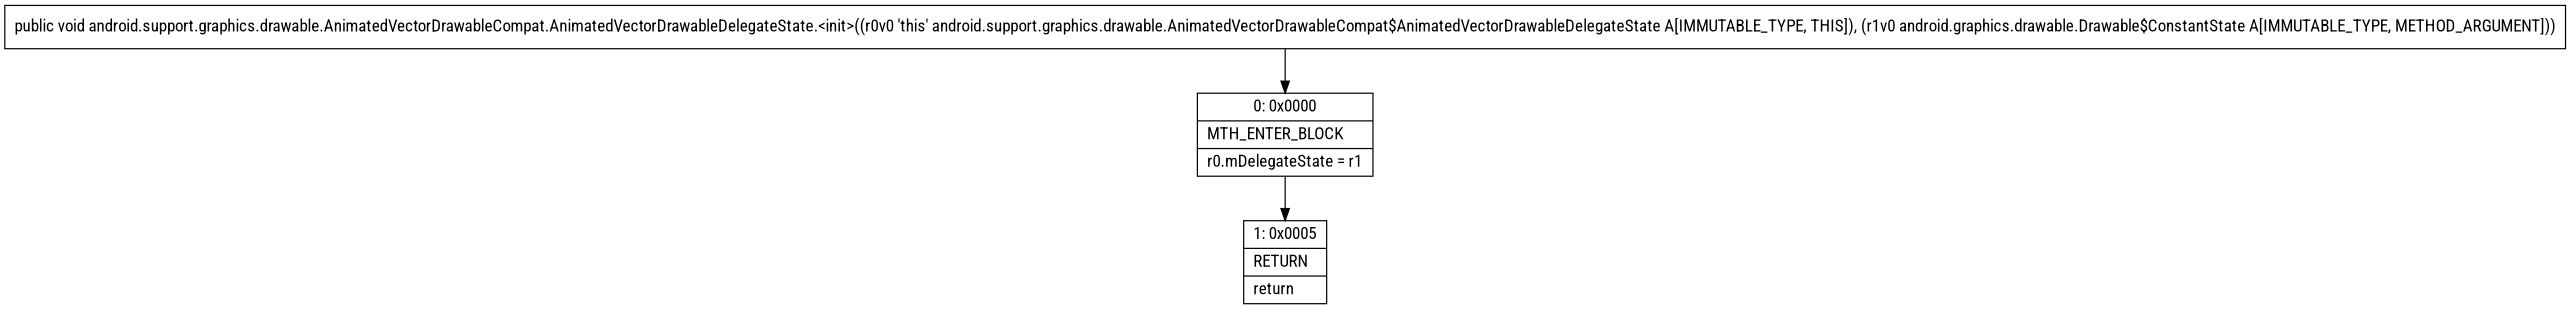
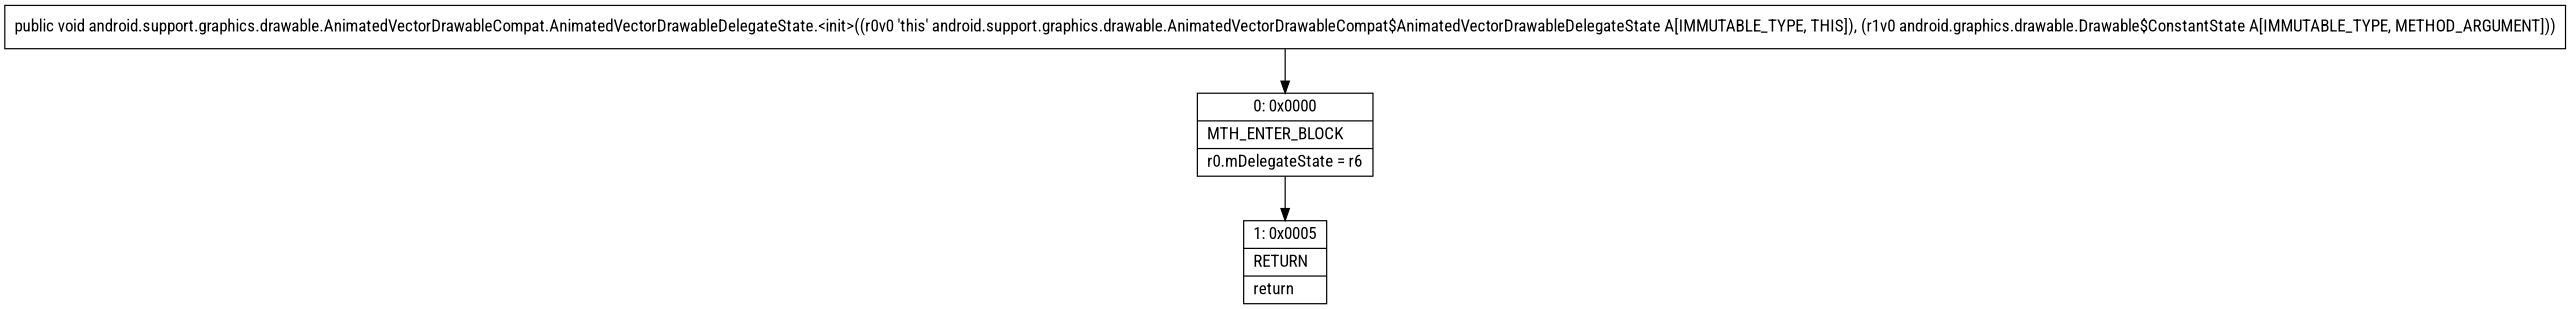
  digraph {
    fontname="Roboto Condensed"
    node [shape=record fontname="Roboto Condensed"]
    edge [fontname="Roboto Condensed"]
-   n1 [label="{0\:\ 0x0000|MTH_ENTER_BLOCK\l|r0.mDelegateState = r1\l}"]
+   n1 [label="{0\:\ 0x0000|MTH_ENTER_BLOCK\l|r0.mDelegateState = r6\l}"]
    n2 [label="{1\:\ 0x0005|RETURN\l|return\l}"]
    n3 [label="{public void android.support.graphics.drawable.AnimatedVectorDrawableCompat.AnimatedVectorDrawableDelegateState.\<init\>((r0v0 'this' android.support.graphics.drawable.AnimatedVectorDrawableCompat$AnimatedVectorDrawableDelegateState A[IMMUTABLE_TYPE, THIS]), (r1v0 android.graphics.drawable.Drawable$ConstantState A[IMMUTABLE_TYPE, METHOD_ARGUMENT])) }"]
    n1 -> n2
    n3 -> n1
  }
